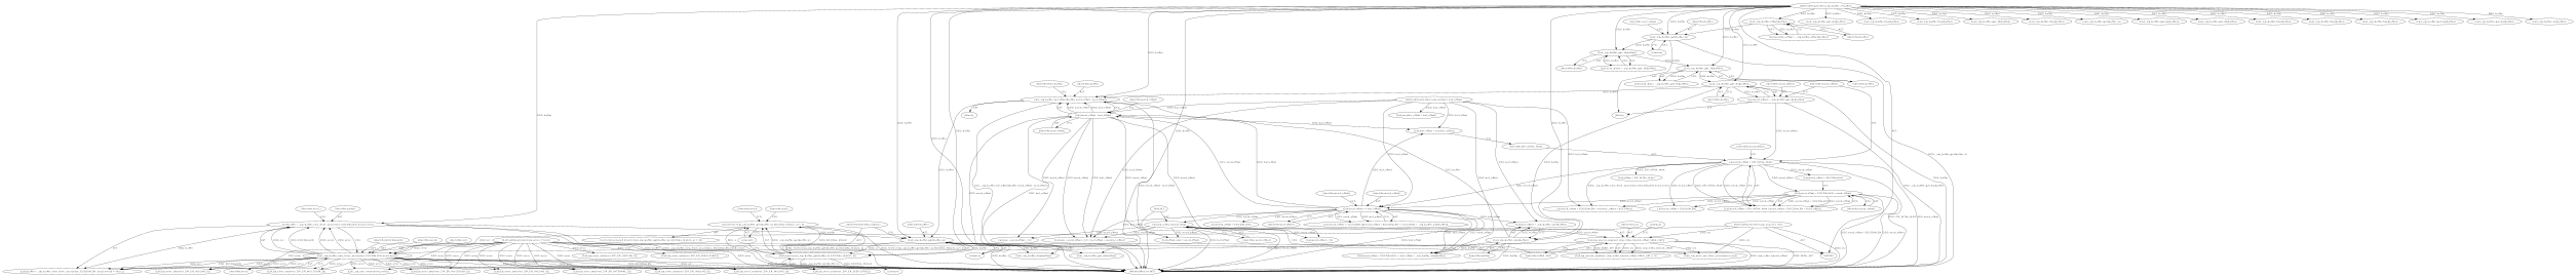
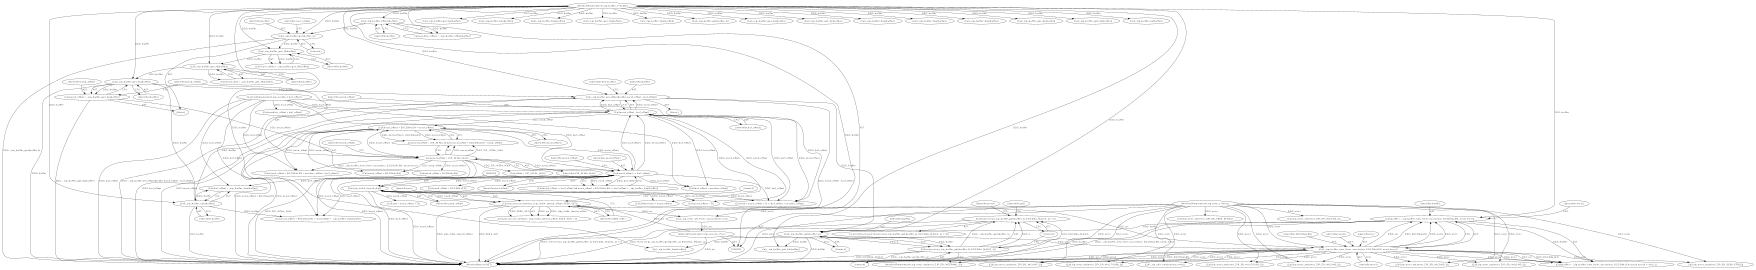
  digraph {
    fontname=Montserrat
    node [fontname=Montserrat]
    edge [fontname=Montserrat]
    n1 [label="(Call,memcmp(_zip_buffer_get(buffer, 4), EOCD64_MAGIC, 4) != 0)"]
    n2 [label="(MethodReturn,RET)"]
    n3 [label="(ControlStructure,if (memcmp(_zip_buffer_get(buffer, 4), EOCD64_MAGIC, 4) != 0))"]
    n4 [label="(Literal,0)"]
    n5 [label="(Call,memcmp(_zip_buffer_get(buffer, 4), EOCD64_MAGIC, 4))"]
    n6 [label="(Literal,4)"]
    n7 [label="(Call,_zip_buffer_get(buffer, 4))"]
    n8 [label="(Call,_zip_buffer_free(buffer))"]
    n9 [label="(Literal,4)"]
    n10 [label="(Call,_zip_buffer_get_64(buffer))"]
    n11 [label="(Call,buffer = _zip_buffer_new_from_source(src, EOCD64LEN, eocd, error))"]
    n12 [label="(Call,_zip_buffer_new_from_source(src, EOCD64LEN, eocd, error))"]
    n13 [label="(Call,(buffer = _zip_buffer_new_from_source(src, EOCD64LEN, eocd, error)) == NULL)"]
    n14 [label="(Call,zip_error_set(error, ZIP_ER_MULTIDISK, 0))"]
    n15 [label="(Call,zip_error_set(error, ZIP_ER_INCONS, 0))"]
    n16 [label="(Call,zip_error_set(error, ZIP_ER_INCONS, 0))"]
    n17 [label="(Call,zip_error_set(error, ZIP_ER_INCONS, 0))"]
    n18 [label="(Call,zip_error_set(error, ZIP_ER_SEEK, EFBIG))"]
-   n19 [label="(Call,zip_error_set(error, ZIP_ER_INTERNAL, 0))"]
+   n19 [label="(MethodParameterIn,zip_error_set(error, ZIP_ER_INTERNAL, 0))"]
    n20 [label="(Call,zip_error_set(error, ZIP_ER_INCONS, 0))"]
    n21 [label="(Call,zip_error_set(error, ZIP_ER_MULTIDISK, 0))"]
    n22 [label="(Call,_zip_cdir_new(nentry, error))"]
    n23 [label="(Identifier,error)"]
    n24 [label="(MethodParameterIn,zip_buffer_t *buffer)"]
    n25 [label="(Call,_zip_buffer_get_64(buffer))"]
    n26 [label="(Call,_zip_buffer_get_16(buffer))"]
    n27 [label="(Call,_zip_buffer_get_16(buffer))"]
    n28 [label="(Call,_zip_buffer_get(buffer, 4))"]
    n29 [label="(Call,_zip_buffer_offset(buffer))"]
    n30 [label="(Call,_zip_buffer_set_offset(buffer, eocd_offset - buf_offset))"]
    n31 [label="(Call,_zip_buffer_size(buffer))"]
    n32 [label="(Call,_zip_buffer_get_64(buffer))"]
    n33 [label="(Call,_zip_buffer_free(buffer))"]
    n34 [label="(Call,_zip_buffer_free(buffer))"]
    n35 [label="(Call,_zip_buffer_get_32(buffer))"]
    n36 [label="(Call,_zip_buffer_free(buffer))"]
    n37 [label="(Call,_zip_buffer_get(buffer, 4))"]
    n38 [label="(Call,_zip_buffer_get_64(buffer))"]
    n39 [label="(Call,_zip_buffer_get_32(buffer))"]
    n40 [label="(Call,_zip_buffer_free(buffer))"]
    n41 [label="(Call,_zip_buffer_free(buffer))"]
    n42 [label="(Call,_zip_buffer_free(buffer))"]
    n43 [label="(Call,_zip_buffer_get_64(buffer))"]
    n44 [label="(Call,_zip_buffer_get_64(buffer))"]
    n45 [label="(Call,_zip_buffer_ok(buffer))"]
    1000103
    n47 [label="(Call,eocd_offset = _zip_buffer_get_64(buffer))"]
    n48 [label="(Identifier,buffer)"]
    n49 [label="(Call,eocd_disk = _zip_buffer_get_16(buffer))"]
    n50 [label="(Identifier,buffer)"]
    n51 [label="(Identifier,buffer)"]
    n52 [label="(Call,num_disks = _zip_buffer_get_16(buffer))"]
    n53 [label="(Block,)"]
    n54 [label="(Literal,4)"]
    n55 [label="(Call,eocdloc_offset = _zip_buffer_offset(buffer))"]
    n56 [label="(Identifier,buffer)"]
    n57 [label="(Call,eocd_offset - buf_offset)"]
    n58 [label="(Block,)"]
    n59 [label="(Call,buf_offset + _zip_buffer_size(buffer))"]
    n60 [label="(Call,eocd_offset + EOCD64LEN <= buf_offset + _zip_buffer_size(buffer))"]
    n61 [label="(Identifier,buffer)"]
    n62 [label="(Call,zip_source_seek(src, (zip_int64_t)eocd_offset, SEEK_SET))"]
    n63 [label="(Identifier,SEEK_SET)"]
    n64 [label="(Call,zip_source_seek(src, (zip_int64_t)eocd_offset, SEEK_SET) < 0)"]
    n65 [label="(Call,_zip_error_set_from_source(error, src))"]
    n66 [label="(Call,(zip_int64_t)eocd_disk)"]
    n67 [label="(MethodParameterIn,zip_source_t *src)"]
    n68 [label="(Call,eocd_offset + 12)"]
    n69 [label="(Call,offset+size != eocd_offset)"]
    n70 [label="(Identifier,eocd_offset)"]
    n71 [label="(Call,size + eocd_offset + 12 != buf_offset + eocdloc_offset)"]
    n72 [label="(Call,size + eocd_offset + 12)"]
    n73 [label="(Call,eocd_offset >= buf_offset)"]
    n74 [label="(Call,eocd_offset + EOCD64LEN)"]
    n75 [label="(Identifier,buf_offset)"]
    n76 [label="(Call,buf_offset + eocdloc_offset)"]
    n77 [label="(Call,eocd_offset >= buf_offset && eocd_offset + EOCD64LEN <= buf_offset + _zip_buffer_size(buffer))"]
    n78 [label="(Identifier,buf_offset)"]
    n79 [label="(Call,eocd_offset + EOCD64LEN < eocd_offset)"]
    n80 [label="(Call,eocd_offset > ZIP_INT64_MAX || eocd_offset + EOCD64LEN < eocd_offset)"]
    n81 [label="(Identifier,eocd_offset)"]
    n82 [label="(Call,eocd_offset + EOCD64LEN)"]
    n83 [label="(Call,eocd_offset + EOCD64LEN > eocdloc_offset + buf_offset)"]
    n84 [label="(Call,eocd_offset > ZIP_INT64_MAX)"]
    n85 [label="(Call,offset > ZIP_INT64_MAX)"]
    n86 [label="(Call,eocd_offset + EOCD64LEN)"]
    n87 [label="(Identifier,ZIP_INT64_MAX)"]
    n88 [label="(MethodParameterIn,zip_uint64_t buf_offset)"]
    n89 [label="(Call,eocdloc_offset + buf_offset)"]
    n90 [label="(MethodParameterIn,zip_error_t *error)"]
    n91 [label="(Call,zip_error_set(error, ZIP_ER_INCONS, 0))"]
    n92 [label="(Call,zip_error_set(error, ZIP_ER_SEEK, EFBIG))"]
    n93 [label="(Identifier,NULL)"]
    n94 [label="(Identifier,error)"]
    n95 [label="(Identifier,EOCD64LEN)"]
-   n96 [label="(Identifier,EOCD64_MAGIC)"]
    n97 [label="(Identifier,free_buffer)"]
    n98 [label="(Identifier,buffer)"]
    n99 [label="(Identifier,num_disks)"]
    n100 [label="(Identifier,eocd_offset)"]
    n101 [label="(Identifier,eocd_offset)"]
    n102 [label="(Identifier,buffer)"]
    n103 [label="(Identifier,eocd_offset)"]
    n104 [label="(Identifier,buffer)"]
    n105 [label="(Identifier,size)"]
    n106 [label="(Literal,0)"]
    n107 [label="(Identifier,eocd_offset)"]
    n108 [label="(Identifier,src)"]
    n109 [label="(Identifier,eocd_offset)"]
    n110 [label="(Identifier,eocd)"]
    n111 [label="(Identifier,src)"]
    n112 [label="(Identifier,buffer)"]
    n113 [label="(Identifier,eocd_offset)"]
    1000203
    n1 -> n2 [label="DDG: memcmp(_zip_buffer_get(buffer, 4), EOCD64_MAGIC, 4)"]
    n1 -> n2 [label="DDG: memcmp(_zip_buffer_get(buffer, 4), EOCD64_MAGIC, 4) != 0"]
    n1 -> n3 [label="AST: "]
    n1 -> n4 [label="CFG: "]
    n4 -> n1 [label="AST: "]
    n4 -> n5 [label="CFG: "]
    n5 -> n1 [label="AST: "]
    n5 -> n1 [label="DDG: _zip_buffer_get(buffer, 4)"]
    n5 -> n1 [label="DDG: EOCD64_MAGIC"]
    n5 -> n1 [label="DDG: 4"]
    n5 -> n2 [label="DDG: EOCD64_MAGIC"]
    n5 -> n2 [label="DDG: _zip_buffer_get(buffer, 4)"]
    n5 -> n6 [label="CFG: "]
    n6 -> n5 [label="AST: "]
    n7 -> n2 [label="DDG: buffer"]
    n7 -> n5 [label="AST: "]
    n7 -> n5 [label="DDG: buffer"]
    n7 -> n5 [label="DDG: 4"]
    n7 -> n8 [label="DDG: buffer"]
    n7 -> n9 [label="CFG: "]
    n7 -> n10 [label="DDG: buffer"]
    n9 -> n7 [label="AST: "]
    n11 -> n2 [label="DDG: buffer"]
    n11 -> n2 [label="DDG: _zip_buffer_new_from_source(src, EOCD64LEN, eocd, error)"]
    n11 -> n7 [label="DDG: buffer"]
    n11 -> n12 [label="CFG: "]
    n11 -> n13 [label="AST: "]
    n11 -> n13 [label="DDG: buffer"]
    n12 -> n2 [label="DDG: error"]
    n12 -> n2 [label="DDG: EOCD64LEN"]
    n12 -> n2 [label="DDG: src"]
    n12 -> n2 [label="DDG: eocd"]
    n12 -> n11 [label="AST: "]
    n12 -> n11 [label="DDG: src"]
    n12 -> n11 [label="DDG: EOCD64LEN"]
    n12 -> n11 [label="DDG: eocd"]
    n12 -> n11 [label="DDG: error"]
    n12 -> n13 [label="DDG: src"]
    n12 -> n13 [label="DDG: EOCD64LEN"]
    n12 -> n13 [label="DDG: eocd"]
    n12 -> n13 [label="DDG: error"]
    n12 -> n14 [label="DDG: error"]
    n12 -> n15 [label="DDG: error"]
    n12 -> n16 [label="DDG: error"]
    n12 -> n17 [label="DDG: error"]
    n12 -> n18 [label="DDG: error"]
    n12 -> n19 [label="DDG: error"]
    n12 -> n20 [label="DDG: error"]
    n12 -> n21 [label="DDG: error"]
    n12 -> n22 [label="DDG: error"]
    n12 -> n23 [label="CFG: "]
    n23 -> n12 [label="AST: "]
    n24 -> n2 [label="DDG: buffer"]
    n24 -> n7 [label="DDG: buffer"]
    n24 -> n8 [label="DDG: buffer"]
    n24 -> n10 [label="DDG: buffer"]
    n24 -> n11 [label="DDG: buffer"]
    n24 -> n25 [label="DDG: buffer"]
    n24 -> n26 [label="DDG: buffer"]
    n24 -> n27 [label="DDG: buffer"]
    n24 -> n28 [label="DDG: buffer"]
    n24 -> n29 [label="DDG: buffer"]
    n24 -> n30 [label="DDG: buffer"]
    n24 -> n31 [label="DDG: buffer"]
    n24 -> n32 [label="DDG: buffer"]
    n24 -> n33 [label="DDG: buffer"]
    n24 -> n34 [label="DDG: buffer"]
    n24 -> n35 [label="DDG: buffer"]
    n24 -> n36 [label="DDG: buffer"]
    n24 -> n37 [label="DDG: buffer"]
    n24 -> n38 [label="DDG: buffer"]
    n24 -> n39 [label="DDG: buffer"]
    n24 -> n40 [label="DDG: buffer"]
    n24 -> n41 [label="DDG: buffer"]
    n24 -> n42 [label="DDG: buffer"]
    n24 -> n43 [label="DDG: buffer"]
    n24 -> n44 [label="DDG: buffer"]
    n24 -> n45 [label="DDG: buffer"]
    n24 -> 1000103 [label="AST: "]
    n25 -> n2 [label="DDG: buffer"]
    n25 -> n30 [label="DDG: buffer"]
    n25 -> n31 [label="DDG: buffer"]
    n25 -> n47 [label="AST: "]
    n25 -> n47 [label="DDG: buffer"]
    n25 -> n48 [label="CFG: "]
    n26 -> n25 [label="DDG: buffer"]
    n26 -> n49 [label="AST: "]
    n26 -> n49 [label="DDG: buffer"]
    n26 -> n50 [label="CFG: "]
    n27 -> n26 [label="DDG: buffer"]
    n27 -> n51 [label="CFG: "]
    n27 -> n52 [label="AST: "]
    n27 -> n52 [label="DDG: buffer"]
    n28 -> n2 [label="DDG: _zip_buffer_get(buffer, 4)"]
    n28 -> n27 [label="DDG: buffer"]
    n28 -> n53 [label="AST: "]
    n28 -> n54 [label="CFG: "]
    n29 -> n28 [label="DDG: buffer"]
    n29 -> n55 [label="AST: "]
    n29 -> n55 [label="DDG: buffer"]
    n29 -> n56 [label="CFG: "]
    n30 -> n2 [label="DDG: _zip_buffer_set_offset(buffer, eocd_offset - buf_offset)"]
    n30 -> n2 [label="DDG: eocd_offset - buf_offset"]
    n30 -> n7 [label="DDG: buffer"]
    n30 -> n57 [label="CFG: "]
    n30 -> n58 [label="AST: "]
    n31 -> n2 [label="DDG: buffer"]
    n31 -> n30 [label="DDG: buffer"]
    n31 -> n59 [label="AST: "]
    n31 -> n59 [label="DDG: buffer"]
    n31 -> n60 [label="DDG: buffer"]
    n31 -> n61 [label="CFG: "]
    n47 -> n2 [label="DDG: _zip_buffer_get_64(buffer)"]
    n47 -> n25 [label="CFG: "]
    n47 -> n53 [label="AST: "]
    n47 -> n84 [label="DDG: eocd_offset"]
    n48 -> n25 [label="AST: "]
    n49 -> n26 [label="CFG: "]
    n50 -> n26 [label="AST: "]
    n51 -> n27 [label="AST: "]
    n52 -> n27 [label="CFG: "]
    n54 -> n28 [label="AST: "]
    n55 -> n29 [label="CFG: "]
    n56 -> n29 [label="AST: "]
    n57 -> n2 [label="DDG: eocd_offset"]
    n57 -> n2 [label="DDG: buf_offset"]
    n57 -> n30 [label="AST: "]
    n57 -> n30 [label="DDG: eocd_offset"]
    n57 -> n30 [label="DDG: buf_offset"]
    n57 -> n68 [label="DDG: eocd_offset"]
    n57 -> n69 [label="DDG: eocd_offset"]
    n57 -> n71 [label="DDG: eocd_offset"]
    n57 -> n71 [label="DDG: buf_offset"]
-   n57 -> n72 [label="DDG: eocd_offset"]
+   n57 -> n79 [label="DDG: eocd_offset"]
    n57 -> n76 [label="DDG: buf_offset"]
    n57 -> n78 [label="CFG: "]
    n59 -> n31 [label="CFG: "]
    n61 -> n31 [label="AST: "]
    n62 -> n2 [label="DDG: SEEK_SET"]
    n62 -> n2 [label="DDG: (zip_int64_t)eocd_offset"]
    n62 -> n12 [label="DDG: src"]
    n62 -> n63 [label="CFG: "]
    n62 -> n64 [label="AST: "]
    n62 -> n64 [label="DDG: src"]
    n62 -> n64 [label="DDG: (zip_int64_t)eocd_offset"]
    n62 -> n64 [label="DDG: SEEK_SET"]
    n62 -> n65 [label="DDG: src"]
    n63 -> n62 [label="AST: "]
    n63 -> n66 [label="CFG: "]
    n66 -> n2 [label="DDG: eocd_offset"]
    n66 -> n62 [label="AST: "]
    n66 -> n62 [label="DDG: eocd_offset"]
    n66 -> n68 [label="DDG: eocd_offset"]
    n66 -> n69 [label="DDG: eocd_offset"]
    n66 -> n70 [label="CFG: "]
    n66 -> n71 [label="DDG: eocd_offset"]
    n66 -> n72 [label="DDG: eocd_offset"]
    n67 -> n2 [label="DDG: src"]
    n67 -> n12 [label="DDG: src"]
    n67 -> 1000103 [label="AST: "]
    n67 -> n62 [label="DDG: src"]
-   n67 -> n65 [label="DDG: src"]
+   n65 -> n67 [label="DDG: src"]
    n70 -> n66 [label="AST: "]
    n73 -> n2 [label="DDG: buf_offset"]
    n73 -> n57 [label="DDG: eocd_offset"]
    n73 -> n57 [label="DDG: buf_offset"]
    n73 -> n59 [label="DDG: buf_offset"]
    n73 -> n60 [label="DDG: eocd_offset"]
    n73 -> n60 [label="DDG: buf_offset"]
    n73 -> n66 [label="DDG: eocd_offset"]
    n73 -> n71 [label="DDG: buf_offset"]
    n73 -> n74 [label="DDG: eocd_offset"]
    n73 -> n75 [label="CFG: "]
    n73 -> n76 [label="DDG: buf_offset"]
    n73 -> n77 [label="AST: "]
    n73 -> n77 [label="DDG: eocd_offset"]
    n73 -> n77 [label="DDG: buf_offset"]
    n75 -> n73 [label="AST: "]
    n77 -> n73 [label="CFG: "]
    n78 -> n57 [label="AST: "]
    n79 -> n2 [label="DDG: eocd_offset"]
    n79 -> n2 [label="DDG: eocd_offset + EOCD64LEN"]
    n79 -> n73 [label="DDG: eocd_offset"]
    n79 -> n80 [label="AST: "]
    n79 -> n80 [label="DDG: eocd_offset + EOCD64LEN"]
    n79 -> n80 [label="DDG: eocd_offset"]
    n79 -> n81 [label="CFG: "]
    n79 -> n82 [label="DDG: eocd_offset"]
    n79 -> n83 [label="DDG: eocd_offset"]
    n80 -> n79 [label="CFG: "]
    n80 -> n84 [label="CFG: "]
    n81 -> n79 [label="AST: "]
    n84 -> n2 [label="DDG: eocd_offset"]
    n84 -> n2 [label="DDG: ZIP_INT64_MAX"]
    n84 -> n73 [label="DDG: eocd_offset"]
    n84 -> n79 [label="DDG: eocd_offset"]
    n84 -> n80 [label="AST: "]
    n84 -> n80 [label="DDG: eocd_offset"]
    n84 -> n80 [label="DDG: ZIP_INT64_MAX"]
    n84 -> n82 [label="DDG: eocd_offset"]
    n84 -> n83 [label="DDG: _zip_buffer_new_from_source(src, EOCD64LEN, eocd, error)"]
    n84 -> n85 [label="DDG: ZIP_INT64_MAX"]
    n84 -> n86 [label="DDG: eocd_offset"]
-   n76 -> n87 [label="CFG: "]
+   n84 -> n87 [label="CFG: "]
    n86 -> n79 [label="AST: "]
    n87 -> n84 [label="AST: "]
-   1000203 -> n2 [label="DDG: buf_offset"]
+   n88 -> n2 [label="DDG: buf_offset"]
    n88 -> n57 [label="DDG: buf_offset"]
    n88 -> n59 [label="DDG: buf_offset"]
    n88 -> n60 [label="DDG: buf_offset"]
    n88 -> n71 [label="DDG: buf_offset"]
    n88 -> n73 [label="DDG: buf_offset"]
    n88 -> n76 [label="DDG: buf_offset"]
    n88 -> n83 [label="DDG: buf_offset"]
    n88 -> n89 [label="DDG: buf_offset"]
    n90 -> n2 [label="DDG: error"]
    n90 -> n12 [label="DDG: error"]
    n90 -> n14 [label="DDG: error"]
    n90 -> n15 [label="DDG: error"]
    n90 -> n16 [label="DDG: error"]
    n90 -> n17 [label="DDG: error"]
    n90 -> n18 [label="DDG: error"]
    n90 -> n19 [label="DDG: error"]
    n90 -> n20 [label="DDG: error"]
    n90 -> n21 [label="DDG: error"]
    n90 -> n22 [label="DDG: error"]
    n90 -> 1000103 [label="AST: "]
    n90 -> n65 [label="DDG: error"]
    n90 -> n91 [label="DDG: error"]
    n90 -> n92 [label="DDG: error"]
    n93 -> n11 [label="CFG: "]
    n94 -> n1 [label="CFG: "]
    n95 -> n12 [label="AST: "]
-   n96 -> n5 [label="AST: "]
-   n96 -> n7 [label="CFG: "]
    n97 -> n30 [label="CFG: "]
    n98 -> n28 [label="AST: "]
    n99 -> n28 [label="CFG: "]
    n100 -> n73 [label="CFG: "]
    n101 -> n73 [label="AST: "]
    n102 -> n11 [label="AST: "]
    n103 -> n84 [label="CFG: "]
    n104 -> n7 [label="AST: "]
    n105 -> n1 [label="CFG: "]
    n106 -> n62 [label="CFG: "]
    n107 -> n47 [label="AST: "]
    n108 -> n62 [label="AST: "]
    n109 -> n47 [label="CFG: "]
    n109 -> n84 [label="AST: "]
    n110 -> n12 [label="AST: "]
    n111 -> n12 [label="AST: "]
    n112 -> n30 [label="AST: "]
    n113 -> n57 [label="AST: "]
    1000203 -> n66 [label="AST: "]
  }
